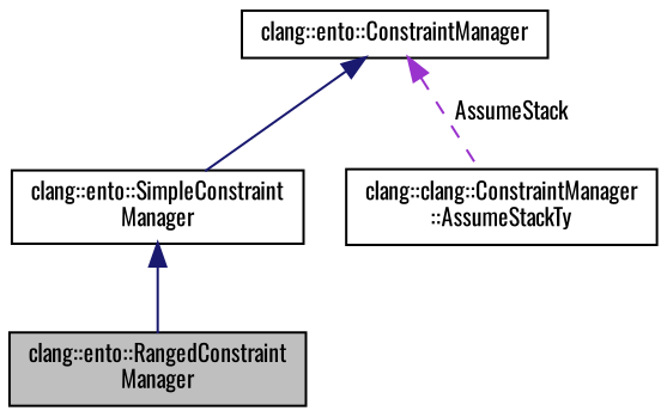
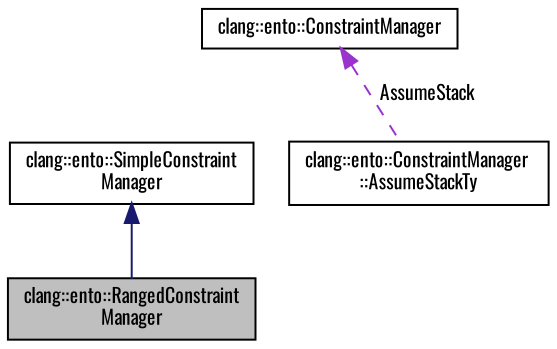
  digraph {
    fontname=Oswald
    node [color=black fontname=Oswald fontsize=10 shape=record]
    edge [color=midnightblue dir=back fontname=Oswald fontsize=10 labelfontname=Helvetica labelfontsize=10 style=solid]
    n1 [fillcolor=grey75 fontcolor=black height=0.2 label="clang::ento::RangedConstraint\lManager" style=filled width=0.4]
    n2 [height=0.2 label="clang::ento::SimpleConstraint\lManager" width=0.4]
    n3 [height=0.2 label="clang::ento::ConstraintManager" width=0.4]
-   n4 [height=0.2 label="clang::clang::ConstraintManager\l::AssumeStackTy" width=0.4]
+   n4 [height=0.2 label="clang::ento::ConstraintManager\l::AssumeStackTy" width=0.4]
    n2 -> n1
-   n3 -> n2
    n3 -> n4 [color=darkorchid3 label=" AssumeStack" style=dashed]
  }
